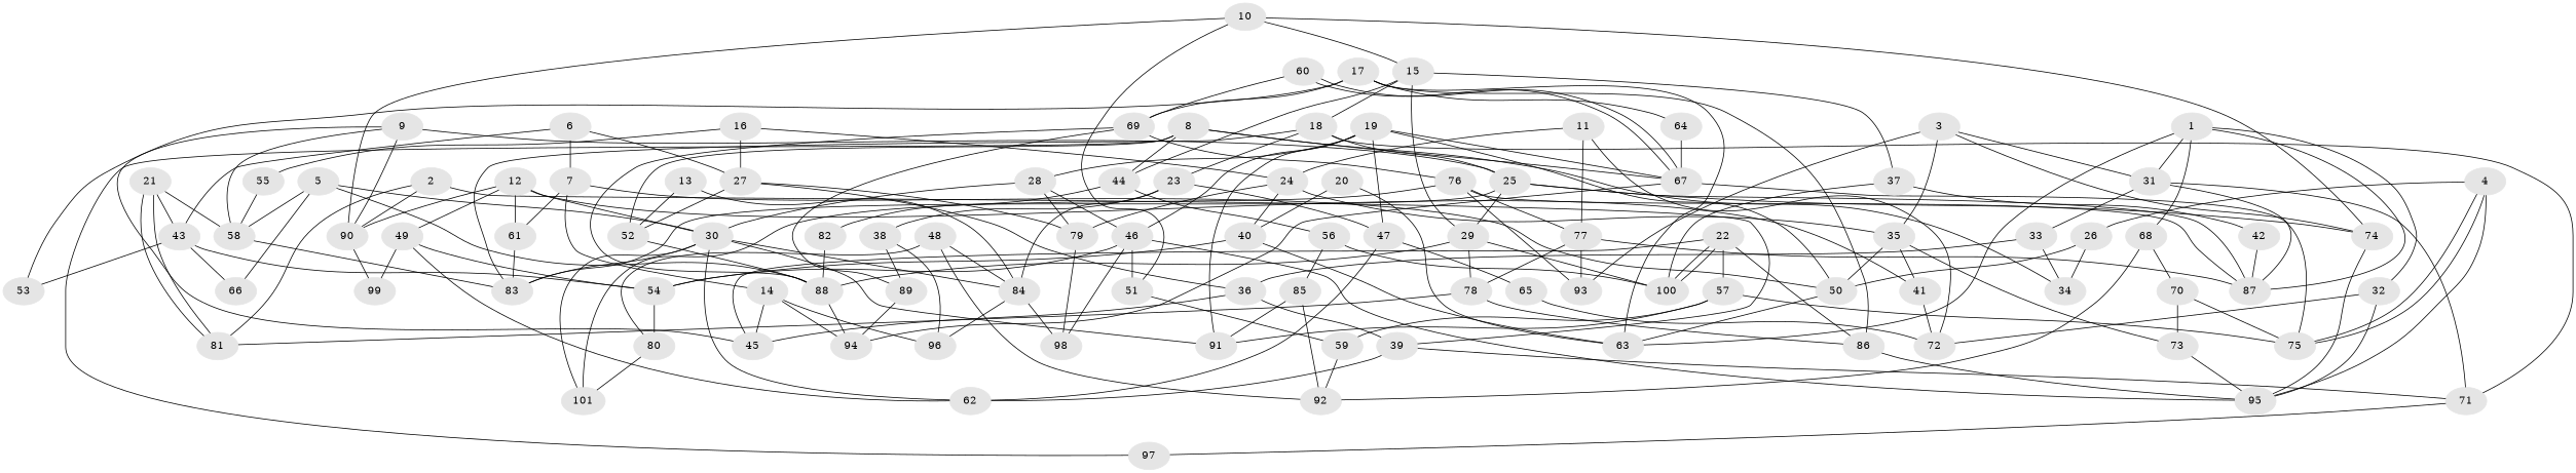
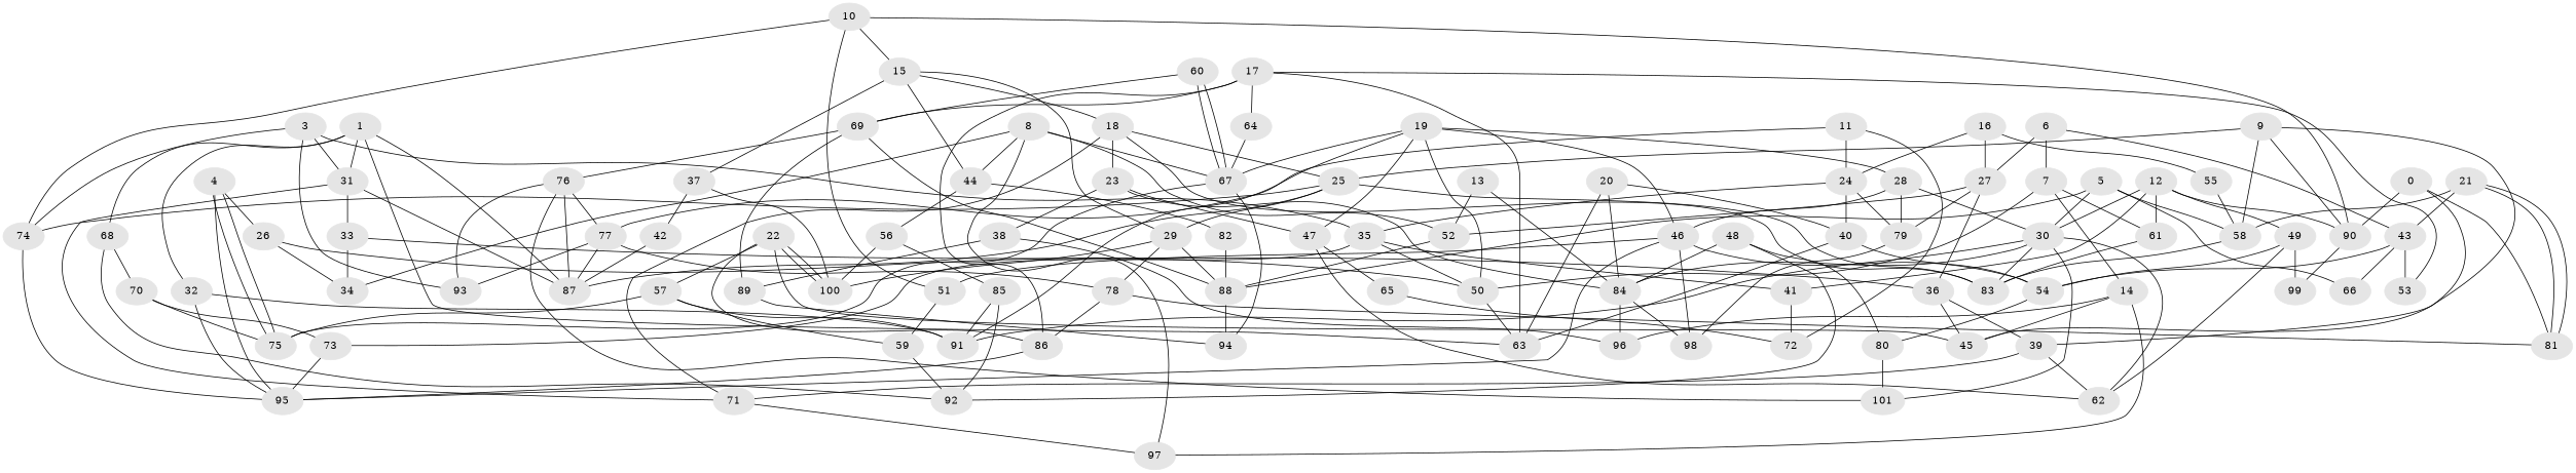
  graph {
    node [color=gray90 style=filled]
    1
    31
    32
    63
    68
    87
    71
    33
    95
    72
    92
    70
-   2
+   2 [label=0]
    39
    81
    90
    62
    99
    3
    35
    74
    93
    50
    41
    73
    4
    26
    75
    34
    5
    30
    58
    66
    88
    84
    83
    91
    101
    94
    6
    7
    27
    43
    14
    61
    52
    79
    36
    53
    54
    97
    45
    96
    8
    44
    67
    56
    82
    9
    25
    29
    10
    15
    51
    18
    37
    59
    11
    24
    77
    40
    78
    12
    49
    13
    98
    23
    100
    42
    16
    55
    17
    64
    69
    86
    89
    76
    47
    38
    19
    28
    46
    65
    20
    21
    22
    57
    80
    85
    48
    60
    1 -- 31
    1 -- 32
    1 -- 63
    1 -- 68
    1 -- 87
    31 -- 87
    31 -- 71
    31 -- 33
    32 -- 95
-   32 -- 72
+   32 -- 91
    68 -- 92
    68 -- 70
    71 -- 97
    33 -- 34
    33 -- 36
    70 -- 73
    70 -- 75
    2 -- 39
    2 -- 81
    2 -- 90
    39 -- 71
    39 -- 62
    90 -- 99
    3 -- 31
    3 -- 35
    3 -- 74
    3 -- 93
    35 -- 50
    35 -- 41
    35 -- 73
    74 -- 95
    50 -- 63
    41 -- 72
    73 -- 95
    4 -- 95
    4 -- 26
    4 -- 75
    4 -- 75
    26 -- 50
    26 -- 34
    5 -- 30
    5 -- 58
    5 -- 66
    5 -- 88
    30 -- 62
    30 -- 84
    30 -- 83
    30 -- 91
    30 -- 101
    58 -- 83
    88 -- 94
    84 -- 96
    84 -- 98
    6 -- 7
    6 -- 27
    6 -- 43
    7 -- 50
    7 -- 14
    7 -- 61
    27 -- 52
    27 -- 79
    27 -- 36
    43 -- 66
    43 -- 53
    43 -- 54
-   14 -- 94
+   14 -- 97
    14 -- 45
    14 -- 96
    61 -- 83
    52 -- 88
    79 -- 98
    36 -- 39
    36 -- 45
    54 -- 80
    8 -- 34
    8 -- 52
    8 -- 97
    8 -- 44
    8 -- 67
    44 -- 56
    44 -- 82
    67 -- 75
    67 -- 94
    56 -- 100
    56 -- 85
    82 -- 88
    9 -- 90
    9 -- 58
    9 -- 45
    9 -- 25
    25 -- 87
    25 -- 74
    25 -- 83
    25 -- 29
    29 -- 88
    29 -- 78
    29 -- 100
    10 -- 90
    10 -- 74
    10 -- 15
    10 -- 51
    15 -- 44
    15 -- 29
    15 -- 18
    15 -- 37
    51 -- 59
    18 -- 71
    18 -- 83
    18 -- 25
    18 -- 23
    37 -- 100
    37 -- 42
    59 -- 92
    11 -- 72
    11 -- 24
    11 -- 77
    24 -- 35
    24 -- 79
    24 -- 40
    77 -- 87
    77 -- 93
    77 -- 78
    40 -- 63
    40 -- 54
    78 -- 81
    78 -- 86
    12 -- 90
    12 -- 41
    12 -- 30
    12 -- 61
    12 -- 49
    49 -- 62
    49 -- 99
    49 -- 54
    13 -- 84
    13 -- 52
    23 -- 84
    23 -- 47
    23 -- 38
    42 -- 87
    16 -- 27
    16 -- 24
    16 -- 55
    55 -- 58
    17 -- 63
    17 -- 53
    17 -- 64
    17 -- 69
    17 -- 86
    64 -- 67
    69 -- 88
    69 -- 89
    69 -- 76
    86 -- 95
    89 -- 94
    76 -- 87
    76 -- 93
    76 -- 101
    76 -- 77
    47 -- 62
    47 -- 65
    38 -- 96
    38 -- 89
    19 -- 50
    19 -- 91
    19 -- 67
    19 -- 47
    19 -- 28
    19 -- 46
    28 -- 30
    28 -- 79
    28 -- 46
    46 -- 95
    46 -- 54
    46 -- 51
    46 -- 98
    65 -- 72
    20 -- 63
+   20 -- 84
    20 -- 40
    21 -- 81
    21 -- 81
    21 -- 58
    21 -- 43
    22 -- 45
    22 -- 100
    22 -- 100
    22 -- 86
    22 -- 57
    57 -- 75
    57 -- 91
    57 -- 59
    80 -- 101
    85 -- 92
    85 -- 91
    48 -- 92
    48 -- 84
    48 -- 80
    60 -- 67
    60 -- 67
    60 -- 69
  }
